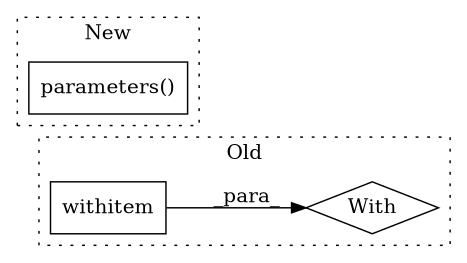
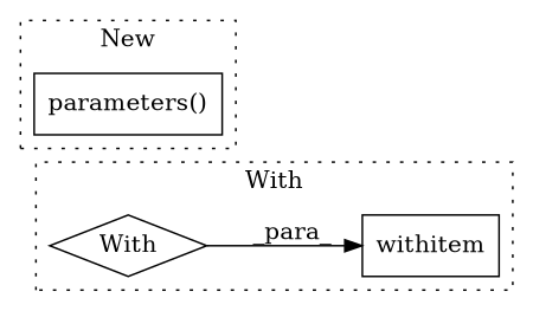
  digraph {
    rankdir=LR
    node [shape=box]
    n1 [a=49 l=5 label=withitem s=3764]
    n2 [a=39 l="5,24" label=With s="3759,3769" shape=diamond]
    n3 [a=75 l=18 label="parameters()" s=4834]
    subgraph cluster_1 {
-     label=Old
+     label=With
      style=dotted
      n1
      n2
    }
    subgraph cluster_2 {
      label=New
      style=dotted
      n3
    }
-   n1 -> n2 [label=_para_]
+   n2 -> n1 [label=_para_]
  }
